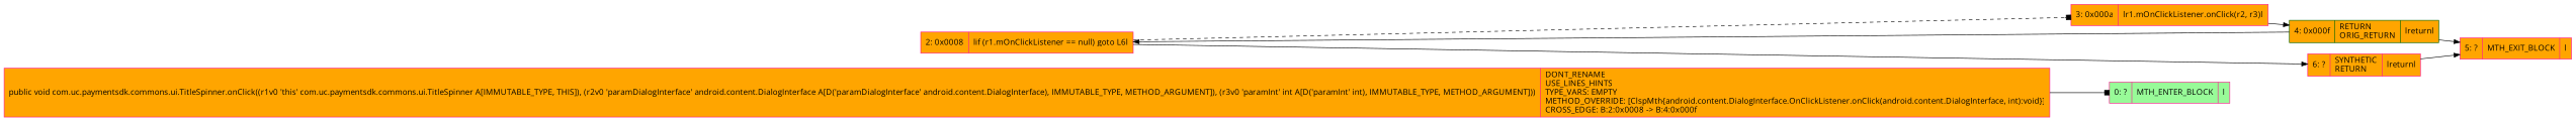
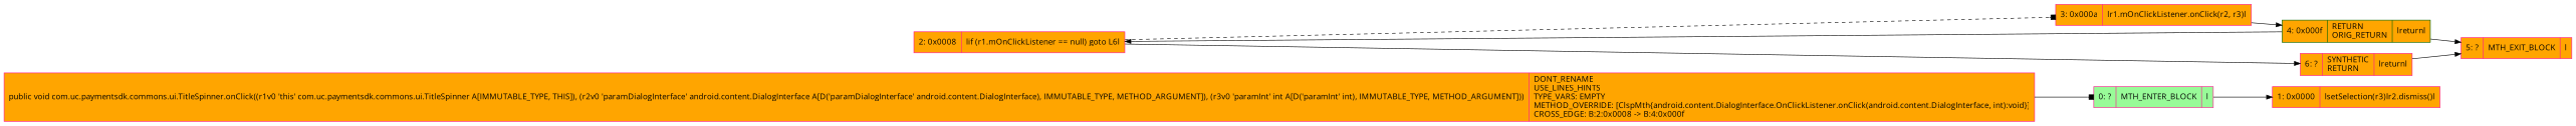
  digraph {
    fontname="Open Sans"
    rankdir=LR
    node [color=deeppink fillcolor=orange fontname="Open Sans" shape=record style=filled]
    edge [arrowhead=normal fontname="Open Sans"]
    n1 [fillcolor=palegreen label="{0\:\ ?|MTH_ENTER_BLOCK\l|l}"]
+   n2 [label="{1\:\ 0x0000|lsetSelection(r3)lr2.dismiss()l}"]
    n3 [label="{2\:\ 0x0008|lif (r1.mOnClickListener == null) goto L6l}"]
    n4 [label="{3\:\ 0x000a|lr1.mOnClickListener.onClick(r2, r3)l}"]
    n5 [label="{6\:\ ?|SYNTHETIC\lRETURN\l|lreturnl}"]
    n6 [color=darkgreen label="{4\:\ 0x000f|RETURN\lORIG_RETURN\l|lreturnl}"]
    n7 [label="{5\:\ ?|MTH_EXIT_BLOCK\l|l}"]
    n8 [label="{public void com.uc.paymentsdk.commons.ui.TitleSpinner.onClick((r1v0 'this' com.uc.paymentsdk.commons.ui.TitleSpinner A[IMMUTABLE_TYPE, THIS]), (r2v0 'paramDialogInterface' android.content.DialogInterface A[D('paramDialogInterface' android.content.DialogInterface), IMMUTABLE_TYPE, METHOD_ARGUMENT]), (r3v0 'paramInt' int A[D('paramInt' int), IMMUTABLE_TYPE, METHOD_ARGUMENT]))  | DONT_RENAME\lUSE_LINES_HINTS\lTYPE_VARS: EMPTY\lMETHOD_OVERRIDE: [ClspMth\{android.content.DialogInterface.OnClickListener.onClick(android.content.DialogInterface, int):void\}]\lCROSS_EDGE: B:2:0x0008 \-\> B:4:0x000f\l}"]
+   n1 -> n2
    n3 -> n4 [arrowhead=box style=dashed]
    n3 -> n5
    n4 -> n6
    n5 -> n7
    n6 -> n3
    n6 -> n7
    n8 -> n1 [arrowhead=box]
  }
